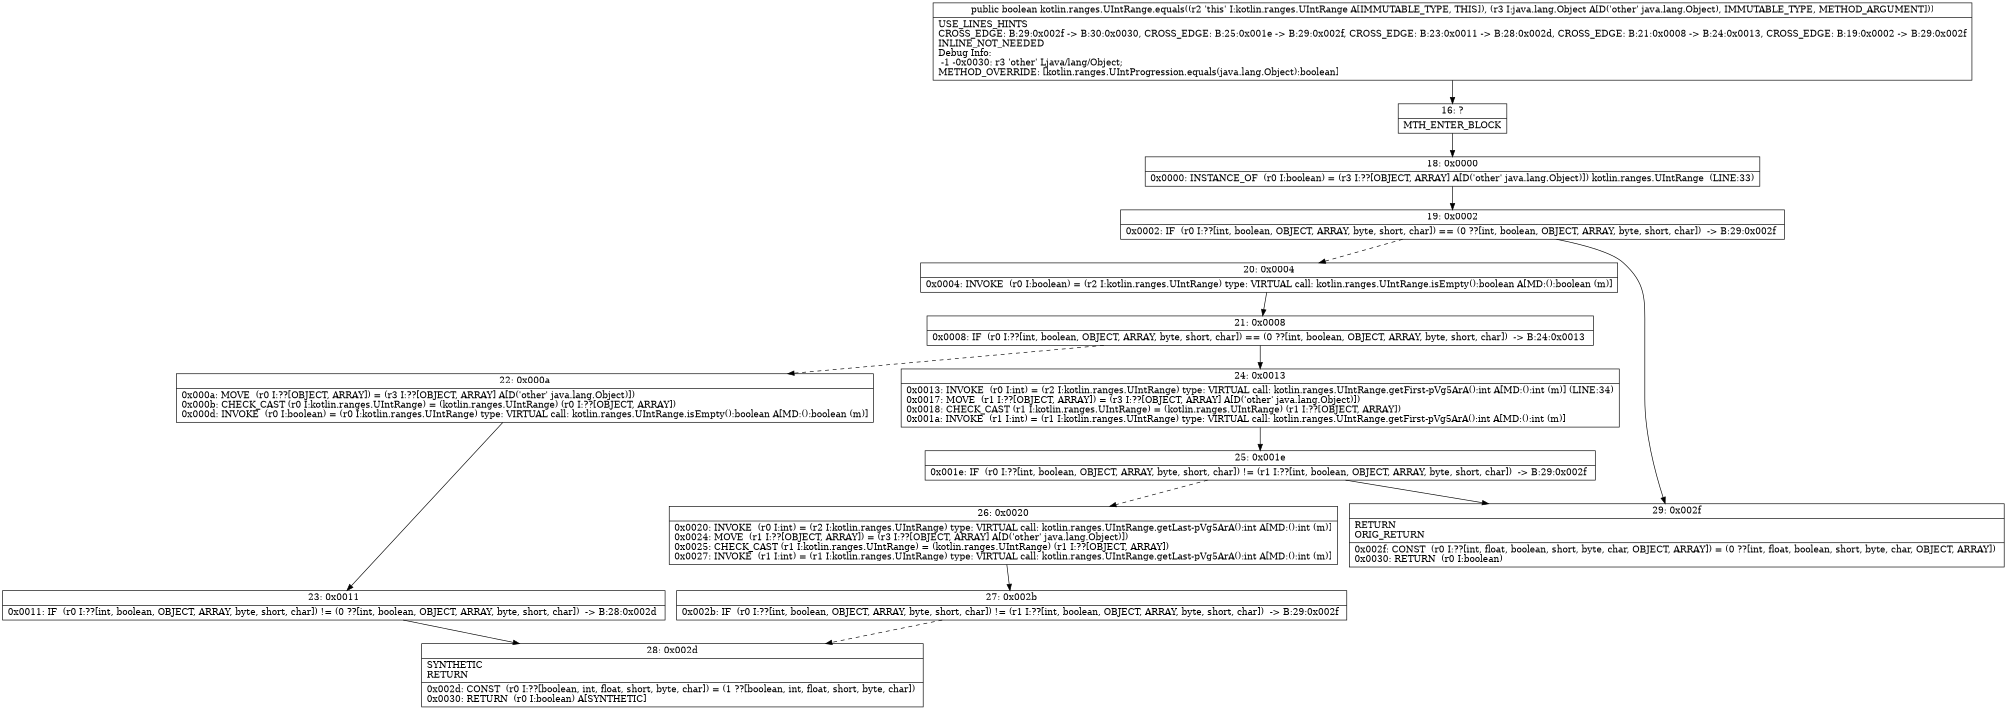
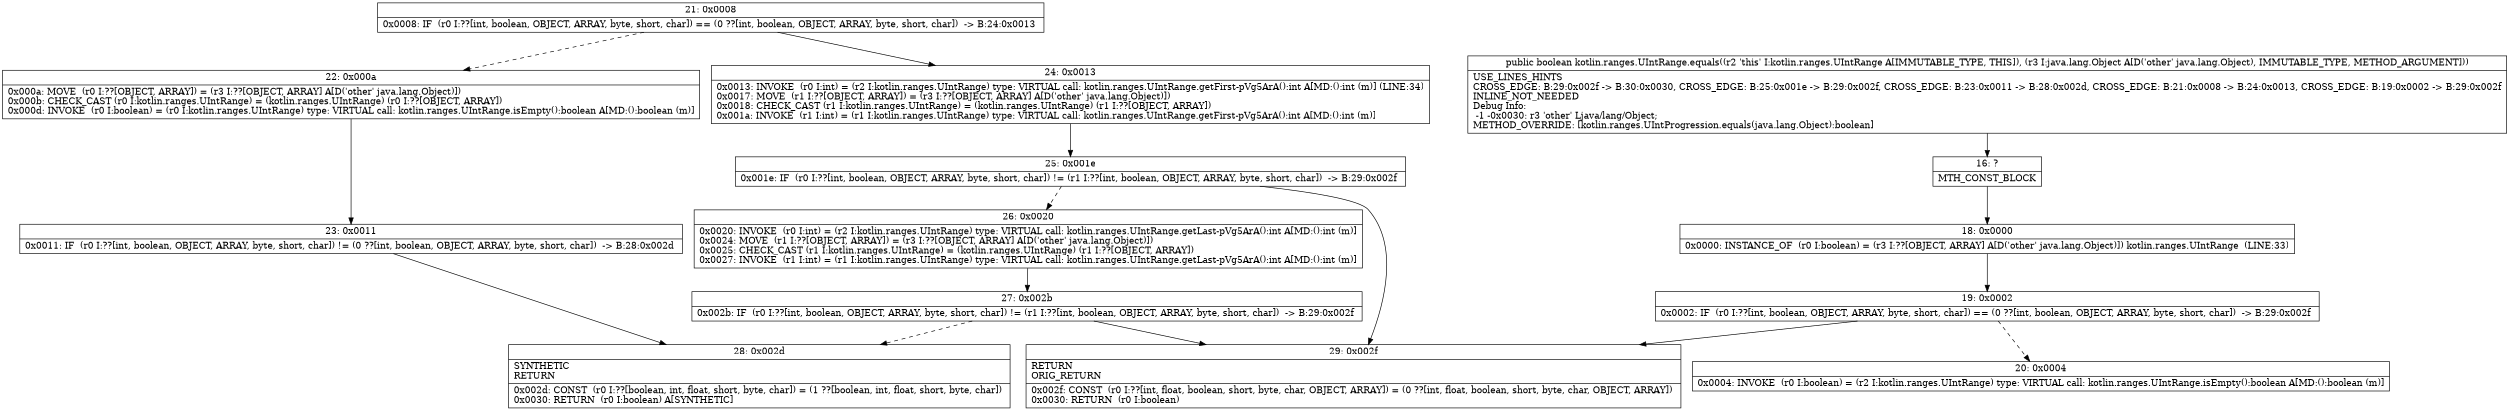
  digraph {
    node [shape=record]
-   n1 [label="{16\:\ ?|MTH_ENTER_BLOCK\l}"]
+   n1 [label="{16\:\ ?|MTH_CONST_BLOCK\l}"]
    n2 [label="{18\:\ 0x0000|0x0000: INSTANCE_OF  (r0 I:boolean) = (r3 I:??[OBJECT, ARRAY] A[D('other' java.lang.Object)]) kotlin.ranges.UIntRange  (LINE:33)\l}"]
    n3 [label="{19\:\ 0x0002|0x0002: IF  (r0 I:??[int, boolean, OBJECT, ARRAY, byte, short, char]) == (0 ??[int, boolean, OBJECT, ARRAY, byte, short, char])  \-\> B:29:0x002f \l}"]
    n4 [label="{20\:\ 0x0004|0x0004: INVOKE  (r0 I:boolean) = (r2 I:kotlin.ranges.UIntRange) type: VIRTUAL call: kotlin.ranges.UIntRange.isEmpty():boolean A[MD:():boolean (m)]\l}"]
    n5 [label="{29\:\ 0x002f|RETURN\lORIG_RETURN\l|0x002f: CONST  (r0 I:??[int, float, boolean, short, byte, char, OBJECT, ARRAY]) = (0 ??[int, float, boolean, short, byte, char, OBJECT, ARRAY]) \l0x0030: RETURN  (r0 I:boolean) \l}"]
    n6 [label="{21\:\ 0x0008|0x0008: IF  (r0 I:??[int, boolean, OBJECT, ARRAY, byte, short, char]) == (0 ??[int, boolean, OBJECT, ARRAY, byte, short, char])  \-\> B:24:0x0013 \l}"]
    n7 [label="{22\:\ 0x000a|0x000a: MOVE  (r0 I:??[OBJECT, ARRAY]) = (r3 I:??[OBJECT, ARRAY] A[D('other' java.lang.Object)]) \l0x000b: CHECK_CAST (r0 I:kotlin.ranges.UIntRange) = (kotlin.ranges.UIntRange) (r0 I:??[OBJECT, ARRAY]) \l0x000d: INVOKE  (r0 I:boolean) = (r0 I:kotlin.ranges.UIntRange) type: VIRTUAL call: kotlin.ranges.UIntRange.isEmpty():boolean A[MD:():boolean (m)]\l}"]
    n8 [label="{24\:\ 0x0013|0x0013: INVOKE  (r0 I:int) = (r2 I:kotlin.ranges.UIntRange) type: VIRTUAL call: kotlin.ranges.UIntRange.getFirst\-pVg5ArA():int A[MD:():int (m)] (LINE:34)\l0x0017: MOVE  (r1 I:??[OBJECT, ARRAY]) = (r3 I:??[OBJECT, ARRAY] A[D('other' java.lang.Object)]) \l0x0018: CHECK_CAST (r1 I:kotlin.ranges.UIntRange) = (kotlin.ranges.UIntRange) (r1 I:??[OBJECT, ARRAY]) \l0x001a: INVOKE  (r1 I:int) = (r1 I:kotlin.ranges.UIntRange) type: VIRTUAL call: kotlin.ranges.UIntRange.getFirst\-pVg5ArA():int A[MD:():int (m)]\l}"]
    n9 [label="{23\:\ 0x0011|0x0011: IF  (r0 I:??[int, boolean, OBJECT, ARRAY, byte, short, char]) != (0 ??[int, boolean, OBJECT, ARRAY, byte, short, char])  \-\> B:28:0x002d \l}"]
    n10 [label="{25\:\ 0x001e|0x001e: IF  (r0 I:??[int, boolean, OBJECT, ARRAY, byte, short, char]) != (r1 I:??[int, boolean, OBJECT, ARRAY, byte, short, char])  \-\> B:29:0x002f \l}"]
    n11 [label="{28\:\ 0x002d|SYNTHETIC\lRETURN\l|0x002d: CONST  (r0 I:??[boolean, int, float, short, byte, char]) = (1 ??[boolean, int, float, short, byte, char]) \l0x0030: RETURN  (r0 I:boolean) A[SYNTHETIC]\l}"]
    n12 [label="{26\:\ 0x0020|0x0020: INVOKE  (r0 I:int) = (r2 I:kotlin.ranges.UIntRange) type: VIRTUAL call: kotlin.ranges.UIntRange.getLast\-pVg5ArA():int A[MD:():int (m)]\l0x0024: MOVE  (r1 I:??[OBJECT, ARRAY]) = (r3 I:??[OBJECT, ARRAY] A[D('other' java.lang.Object)]) \l0x0025: CHECK_CAST (r1 I:kotlin.ranges.UIntRange) = (kotlin.ranges.UIntRange) (r1 I:??[OBJECT, ARRAY]) \l0x0027: INVOKE  (r1 I:int) = (r1 I:kotlin.ranges.UIntRange) type: VIRTUAL call: kotlin.ranges.UIntRange.getLast\-pVg5ArA():int A[MD:():int (m)]\l}"]
    n13 [label="{27\:\ 0x002b|0x002b: IF  (r0 I:??[int, boolean, OBJECT, ARRAY, byte, short, char]) != (r1 I:??[int, boolean, OBJECT, ARRAY, byte, short, char])  \-\> B:29:0x002f \l}"]
    n14 [label="{public boolean kotlin.ranges.UIntRange.equals((r2 'this' I:kotlin.ranges.UIntRange A[IMMUTABLE_TYPE, THIS]), (r3 I:java.lang.Object A[D('other' java.lang.Object), IMMUTABLE_TYPE, METHOD_ARGUMENT]))  | USE_LINES_HINTS\lCROSS_EDGE: B:29:0x002f \-\> B:30:0x0030, CROSS_EDGE: B:25:0x001e \-\> B:29:0x002f, CROSS_EDGE: B:23:0x0011 \-\> B:28:0x002d, CROSS_EDGE: B:21:0x0008 \-\> B:24:0x0013, CROSS_EDGE: B:19:0x0002 \-\> B:29:0x002f\lINLINE_NOT_NEEDED\lDebug Info:\l  \-1 \-0x0030: r3 'other' Ljava\/lang\/Object;\lMETHOD_OVERRIDE: [kotlin.ranges.UIntProgression.equals(java.lang.Object):boolean]\l}"]
    n1 -> n2
    n2 -> n3
    n3 -> n4 [style=dashed]
    n3 -> n5
-   n4 -> n6
    n6 -> n7 [style=dashed]
    n6 -> n8
    n7 -> n9
    n8 -> n10
    n9 -> n11
    n10 -> n5
    n10 -> n12 [style=dashed]
    n12 -> n13
+   n13 -> n5
    n13 -> n11 [style=dashed]
    n14 -> n1
  }
